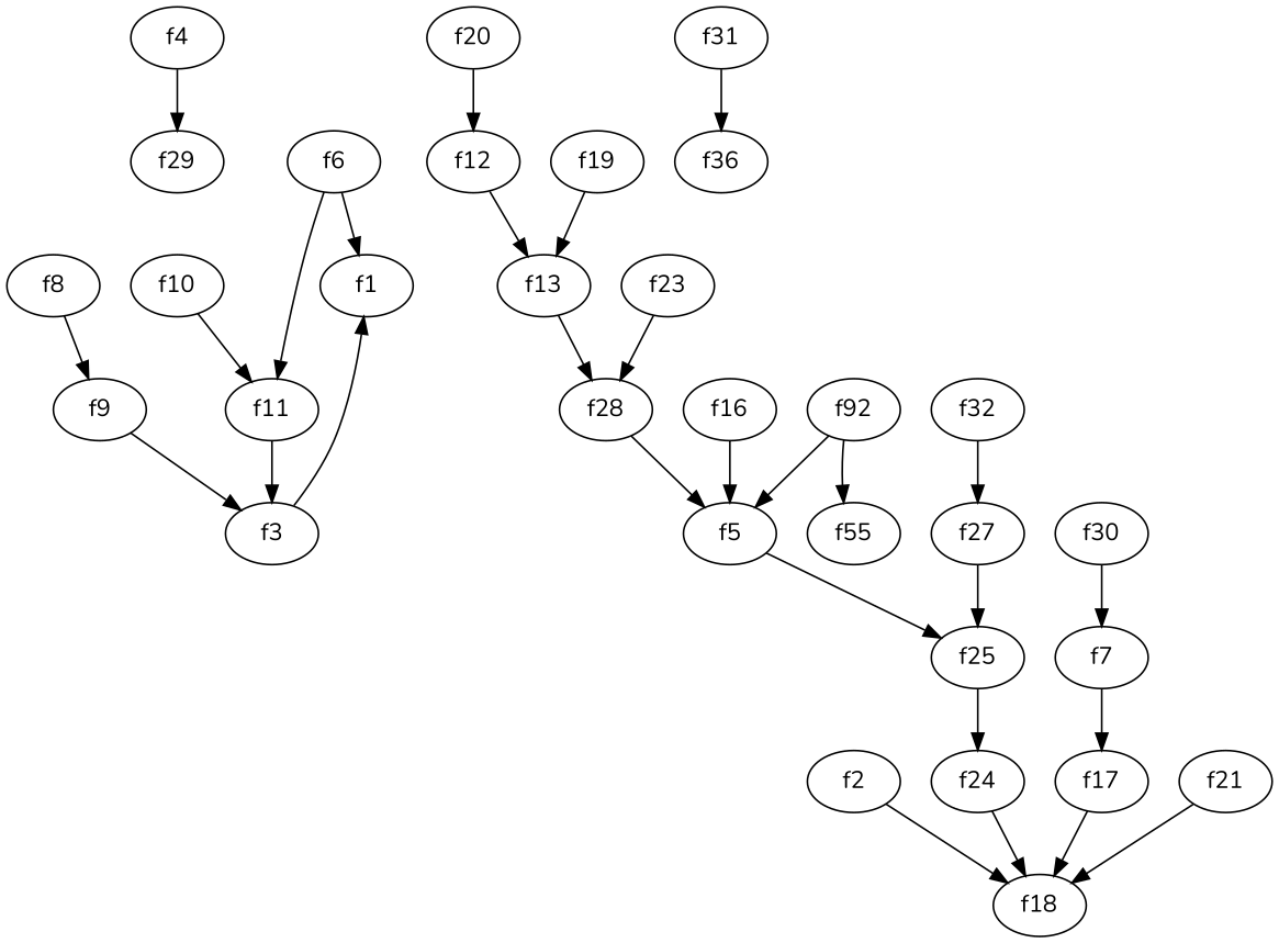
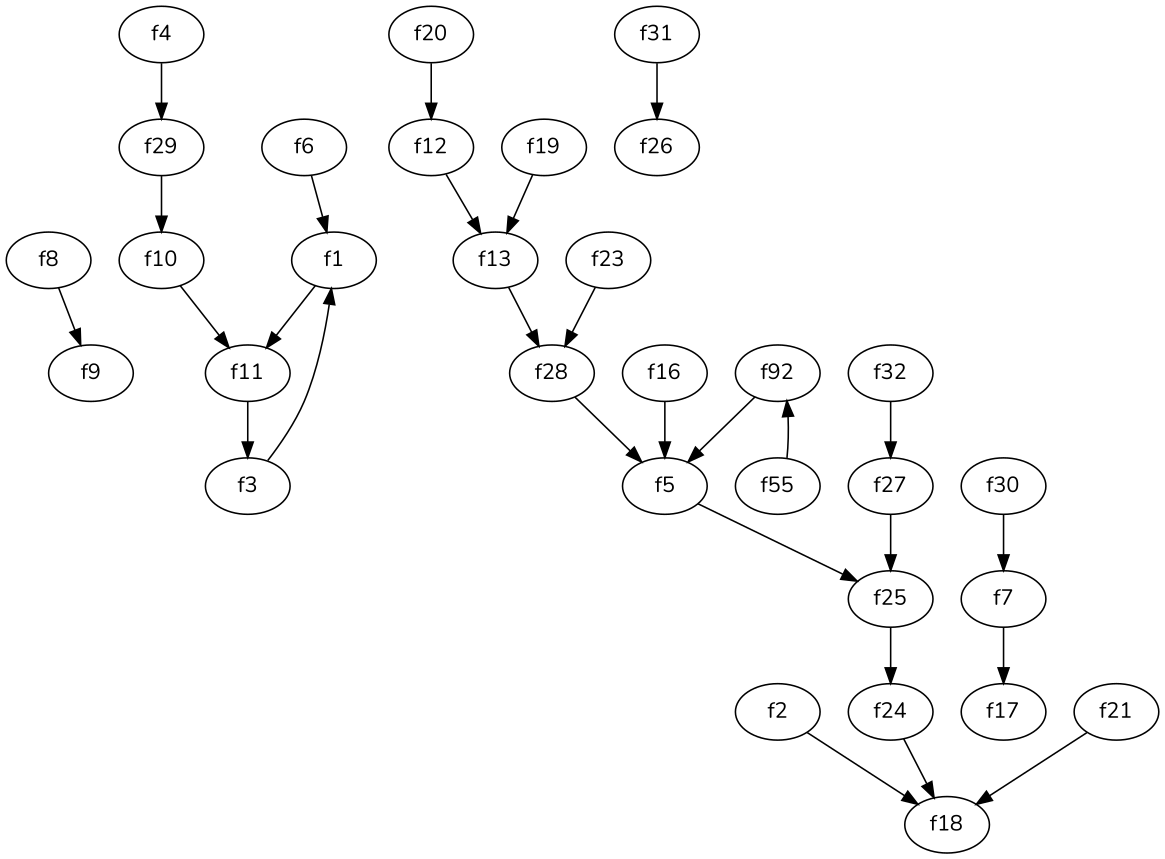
  strict digraph {
    fontname=Nunito
    node [fontname=Nunito]
    edge [fontname=Nunito weight=2]
    f1
    f11
    f3
    f2
    f18
    f4
    f29
    f10
    f5
    f25
    f24
    f6
    f7
    f17
    f8
    f9
    f12
    f13
    f28
    n20 [label=f55]
    n21 [label=f92]
    f16
    f32
    f27
    f19
    f20
    f21
    f23
    f30
    f31
-   f26 [label=f36]
-   f6 -> f11
+   f26
+   f1 -> f11
    f11 -> f3
    f3 -> f1
    f2 -> f18
    f4 -> f29
+   f29 -> f10
    f10 -> f11
    f5 -> f25
    f25 -> f24
    f24 -> f18
    f6 -> f1
    f7 -> f17
-   f17 -> f18
    f8 -> f9
-   f9 -> f3
    f12 -> f13
    f13 -> f28
    f28 -> f5
-   n21 -> n20
+   n20 -> n21
    n21 -> f5
    f16 -> f5
    f32 -> f27
    f27 -> f25
    f19 -> f13
    f20 -> f12
    f21 -> f18
    f23 -> f28
    f30 -> f7
    f31 -> f26
  }
